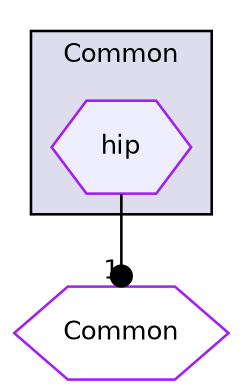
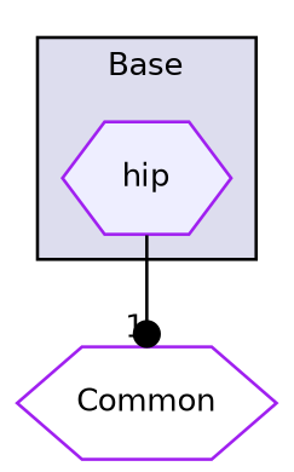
  digraph {
    compound=true
    node [fontname=Helvetica fontsize=10 shape=hexagon color=purple]
    n1 [fillcolor="#eeeeff" label=hip pencolor=black style=filled]
    n2 [label=Common]
    subgraph cluster_1 {
      bgcolor="#ddddee"
      fontname=Helvetica
      fontsize=10
-     label=Common
+     label=Base
      pencolor=black
      n1
    }
    n1 -> n2 [headlabel=1 labeldistance=1.5 labelfontname=Helvetica labelfontsize=10 arrowhead=dot]
  }
